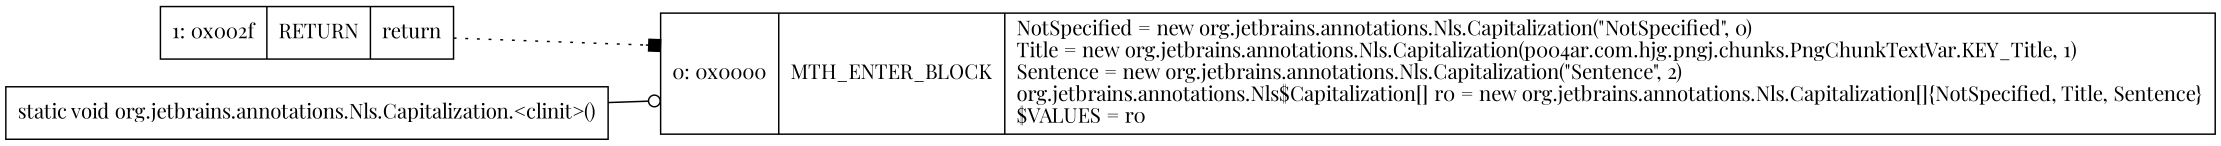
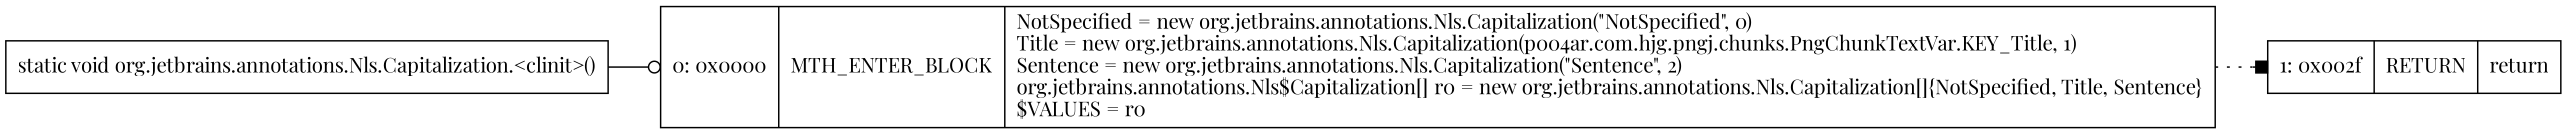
  digraph {
    rankdir=LR
    fontname="Playfair Display"
    node [shape=record fontname="Playfair Display"]
    edge [fontname="Playfair Display"]
    n1 [label="{0\:\ 0x0000|MTH_ENTER_BLOCK\l|NotSpecified = new org.jetbrains.annotations.Nls.Capitalization(\"NotSpecified\", 0)\lTitle = new org.jetbrains.annotations.Nls.Capitalization(p004ar.com.hjg.pngj.chunks.PngChunkTextVar.KEY_Title, 1)\lSentence = new org.jetbrains.annotations.Nls.Capitalization(\"Sentence\", 2)\lorg.jetbrains.annotations.Nls$Capitalization[] r0 = new org.jetbrains.annotations.Nls.Capitalization[]\{NotSpecified, Title, Sentence\}\l$VALUES = r0\l}"]
    n2 [label="{1\:\ 0x002f|RETURN\l|return\l}"]
    n3 [label="{static void org.jetbrains.annotations.Nls.Capitalization.\<clinit\>() }"]
-   n2 -> n1 [style=dotted arrowhead=box]
+   n1 -> n2 [style=dotted arrowhead=box]
    n3 -> n1 [style=solid arrowhead=odot]
  }
